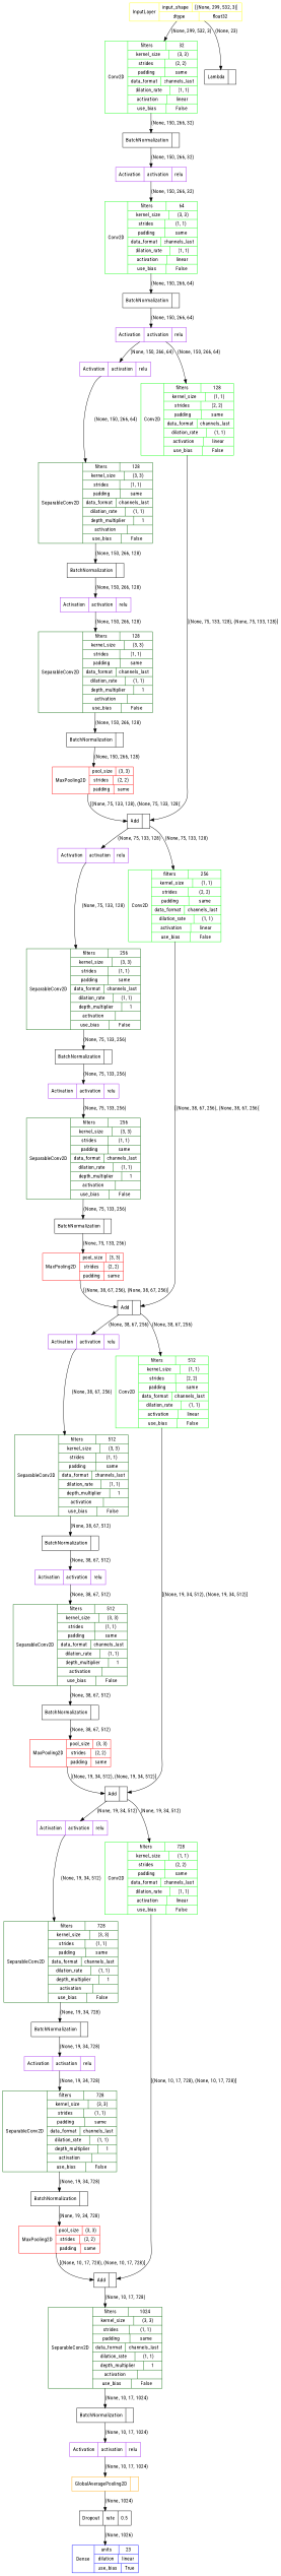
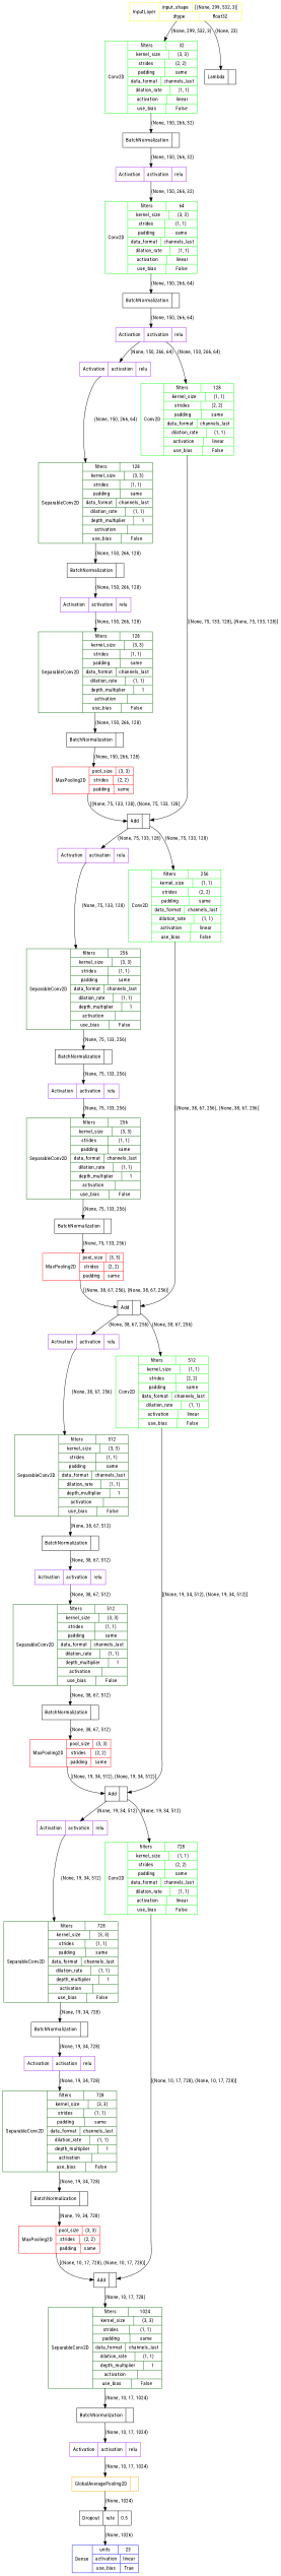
  digraph {
    fontname="Roboto Condensed"
    node [color=black fontname="Roboto Condensed" shape=record]
    edge [fontname="Roboto Condensed"]
    n1 [color=yellow label="InputLayer|{{input_shape|[(None, 299, 532, 3)]}|{dtype|float32}}"]
    n2 [color=green label="Conv2D|{{filters|32}|{kernel_size|(3, 3)}|{strides|(2, 2)}|{padding|same}|{data_format|channels_last}|{dilation_rate|(1, 1)}|{activation|linear}|{use_bias|False}}"]
    n3 [label="Lambda|{}"]
    n4 [label="BatchNormalization|{}"]
    n5 [color=purple label="Activation|{{activation|relu}}"]
    n6 [color=green label="Conv2D|{{filters|64}|{kernel_size|(3, 3)}|{strides|(1, 1)}|{padding|same}|{data_format|channels_last}|{dilation_rate|(1, 1)}|{activation|linear}|{use_bias|False}}"]
    n7 [label="BatchNormalization|{}"]
    n8 [color=purple label="Activation|{{activation|relu}}"]
    n9 [color=purple label="Activation|{{activation|relu}}"]
    n10 [color=green label="Conv2D|{{filters|128}|{kernel_size|(1, 1)}|{strides|(2, 2)}|{padding|same}|{data_format|channels_last}|{dilation_rate|(1, 1)}|{activation|linear}|{use_bias|False}}"]
    n11 [color=darkgreen label="SeparableConv2D|{{filters|128}|{kernel_size|(3, 3)}|{strides|(1, 1)}|{padding|same}|{data_format|channels_last}|{dilation_rate|(1, 1)}|{depth_multiplier|1}|{activation|<function linear at 0x7f6cfa35f7a0>}|{use_bias|False}}"]
    n12 [label="Add|{}"]
    n13 [label="BatchNormalization|{}"]
    n14 [color=purple label="Activation|{{activation|relu}}"]
    n15 [color=darkgreen label="SeparableConv2D|{{filters|128}|{kernel_size|(3, 3)}|{strides|(1, 1)}|{padding|same}|{data_format|channels_last}|{dilation_rate|(1, 1)}|{depth_multiplier|1}|{activation|<function linear at 0x7f6cfa35f7a0>}|{use_bias|False}}"]
    n16 [label="BatchNormalization|{}"]
    n17 [color=red label="MaxPooling2D|{{pool_size|(3, 3)}|{strides|(2, 2)}|{padding|same}}"]
    n18 [color=purple label="Activation|{{activation|relu}}"]
    n19 [color=green label="Conv2D|{{filters|256}|{kernel_size|(1, 1)}|{strides|(2, 2)}|{padding|same}|{data_format|channels_last}|{dilation_rate|(1, 1)}|{activation|linear}|{use_bias|False}}"]
    n20 [color=darkgreen label="SeparableConv2D|{{filters|256}|{kernel_size|(3, 3)}|{strides|(1, 1)}|{padding|same}|{data_format|channels_last}|{dilation_rate|(1, 1)}|{depth_multiplier|1}|{activation|<function linear at 0x7f6cfa35f7a0>}|{use_bias|False}}"]
    n21 [label="Add|{}"]
    n22 [label="BatchNormalization|{}"]
    n23 [color=purple label="Activation|{{activation|relu}}"]
    n24 [color=darkgreen label="SeparableConv2D|{{filters|256}|{kernel_size|(3, 3)}|{strides|(1, 1)}|{padding|same}|{data_format|channels_last}|{dilation_rate|(1, 1)}|{depth_multiplier|1}|{activation|<function linear at 0x7f6cfa35f7a0>}|{use_bias|False}}"]
    n25 [label="BatchNormalization|{}"]
    n26 [color=red label="MaxPooling2D|{{pool_size|(3, 3)}|{strides|(2, 2)}|{padding|same}}"]
    n27 [color=purple label="Activation|{{activation|relu}}"]
    n28 [color=green label="Conv2D|{{filters|512}|{kernel_size|(1, 1)}|{strides|(2, 2)}|{padding|same}|{data_format|channels_last}|{dilation_rate|(1, 1)}|{activation|linear}|{use_bias|False}}"]
    n29 [color=darkgreen label="SeparableConv2D|{{filters|512}|{kernel_size|(3, 3)}|{strides|(1, 1)}|{padding|same}|{data_format|channels_last}|{dilation_rate|(1, 1)}|{depth_multiplier|1}|{activation|<function linear at 0x7f6cfa35f7a0>}|{use_bias|False}}"]
    n30 [label="Add|{}"]
    n31 [label="BatchNormalization|{}"]
    n32 [color=purple label="Activation|{{activation|relu}}"]
    n33 [color=darkgreen label="SeparableConv2D|{{filters|512}|{kernel_size|(3, 3)}|{strides|(1, 1)}|{padding|same}|{data_format|channels_last}|{dilation_rate|(1, 1)}|{depth_multiplier|1}|{activation|<function linear at 0x7f6cfa35f7a0>}|{use_bias|False}}"]
    n34 [label="BatchNormalization|{}"]
    n35 [color=red label="MaxPooling2D|{{pool_size|(3, 3)}|{strides|(2, 2)}|{padding|same}}"]
    n36 [color=purple label="Activation|{{activation|relu}}"]
    n37 [color=green label="Conv2D|{{filters|728}|{kernel_size|(1, 1)}|{strides|(2, 2)}|{padding|same}|{data_format|channels_last}|{dilation_rate|(1, 1)}|{activation|linear}|{use_bias|False}}"]
    n38 [color=darkgreen label="SeparableConv2D|{{filters|728}|{kernel_size|(3, 3)}|{strides|(1, 1)}|{padding|same}|{data_format|channels_last}|{dilation_rate|(1, 1)}|{depth_multiplier|1}|{activation|<function linear at 0x7f6cfa35f7a0>}|{use_bias|False}}"]
    n39 [label="Add|{}"]
    n40 [label="BatchNormalization|{}"]
    n41 [color=purple label="Activation|{{activation|relu}}"]
    n42 [color=darkgreen label="SeparableConv2D|{{filters|728}|{kernel_size|(3, 3)}|{strides|(1, 1)}|{padding|same}|{data_format|channels_last}|{dilation_rate|(1, 1)}|{depth_multiplier|1}|{activation|<function linear at 0x7f6cfa35f7a0>}|{use_bias|False}}"]
    n43 [label="BatchNormalization|{}"]
    n44 [color=red label="MaxPooling2D|{{pool_size|(3, 3)}|{strides|(2, 2)}|{padding|same}}"]
    n45 [color=darkgreen label="SeparableConv2D|{{filters|1024}|{kernel_size|(3, 3)}|{strides|(1, 1)}|{padding|same}|{data_format|channels_last}|{dilation_rate|(1, 1)}|{depth_multiplier|1}|{activation|<function linear at 0x7f6cfa35f7a0>}|{use_bias|False}}"]
    n46 [label="BatchNormalization|{}"]
    n47 [color=purple label="Activation|{{activation|relu}}"]
    n48 [color=orange label="GlobalAveragePooling2D|{}"]
    n49 [label="Dropout|{{rate|0.5}}"]
-   n50 [color=blue label="Dense|{{units|23}|{dilation|linear}|{use_bias|True}}"]
+   n50 [color=blue label="Dense|{{units|23}|{activation|linear}|{use_bias|True}}"]
    n1 -> n2 [label="(None, 299, 532, 3)"]
    n1 -> n3 [label="(None, 23)"]
    n2 -> n4 [label="(None, 150, 266, 32)"]
    n4 -> n5 [label="(None, 150, 266, 32)"]
    n5 -> n6 [label="(None, 150, 266, 32)"]
    n6 -> n7 [label="(None, 150, 266, 64)"]
    n7 -> n8 [label="(None, 150, 266, 64)"]
    n8 -> n9 [label="(None, 150, 266, 64)"]
    n8 -> n10 [label="(None, 150, 266, 64)"]
    n9 -> n11 [label="(None, 150, 266, 64)"]
    n10 -> n12 [label="[(None, 75, 133, 128), (None, 75, 133, 128)]"]
    n11 -> n13 [label="(None, 150, 266, 128)"]
    n12 -> n18 [label="(None, 75, 133, 128)"]
    n12 -> n19 [label="(None, 75, 133, 128)"]
    n13 -> n14 [label="(None, 150, 266, 128)"]
    n14 -> n15 [label="(None, 150, 266, 128)"]
    n15 -> n16 [label="(None, 150, 266, 128)"]
    n16 -> n17 [label="(None, 150, 266, 128)"]
    n17 -> n12 [label="[(None, 75, 133, 128), (None, 75, 133, 128)]"]
    n18 -> n20 [label="(None, 75, 133, 128)"]
    n19 -> n21 [label="[(None, 38, 67, 256), (None, 38, 67, 256)]"]
    n20 -> n22 [label="(None, 75, 133, 256)"]
    n21 -> n27 [label="(None, 38, 67, 256)"]
    n21 -> n28 [label="(None, 38, 67, 256)"]
    n22 -> n23 [label="(None, 75, 133, 256)"]
    n23 -> n24 [label="(None, 75, 133, 256)"]
    n24 -> n25 [label="(None, 75, 133, 256)"]
    n25 -> n26 [label="(None, 75, 133, 256)"]
    n26 -> n21 [label="[(None, 38, 67, 256), (None, 38, 67, 256)]"]
    n27 -> n29 [label="(None, 38, 67, 256)"]
    n28 -> n30 [label="[(None, 19, 34, 512), (None, 19, 34, 512)]"]
    n29 -> n31 [label="(None, 38, 67, 512)"]
    n30 -> n36 [label="(None, 19, 34, 512)"]
    n30 -> n37 [label="(None, 19, 34, 512)"]
    n31 -> n32 [label="(None, 38, 67, 512)"]
    n32 -> n33 [label="(None, 38, 67, 512)"]
    n33 -> n34 [label="(None, 38, 67, 512)"]
    n34 -> n35 [label="(None, 38, 67, 512)"]
    n35 -> n30 [label="[(None, 19, 34, 512), (None, 19, 34, 512)]"]
    n36 -> n38 [label="(None, 19, 34, 512)"]
    n37 -> n39 [label="[(None, 10, 17, 728), (None, 10, 17, 728)]"]
    n38 -> n40 [label="(None, 19, 34, 728)"]
    n39 -> n45 [label="(None, 10, 17, 728)"]
    n40 -> n41 [label="(None, 19, 34, 728)"]
    n41 -> n42 [label="(None, 19, 34, 728)"]
    n42 -> n43 [label="(None, 19, 34, 728)"]
    n43 -> n44 [label="(None, 19, 34, 728)"]
    n44 -> n39 [label="[(None, 10, 17, 728), (None, 10, 17, 728)]"]
    n45 -> n46 [label="(None, 10, 17, 1024)"]
    n46 -> n47 [label="(None, 10, 17, 1024)"]
    n47 -> n48 [label="(None, 10, 17, 1024)"]
    n48 -> n49 [label="(None, 1024)"]
    n49 -> n50 [label="(None, 1026)"]
  }
